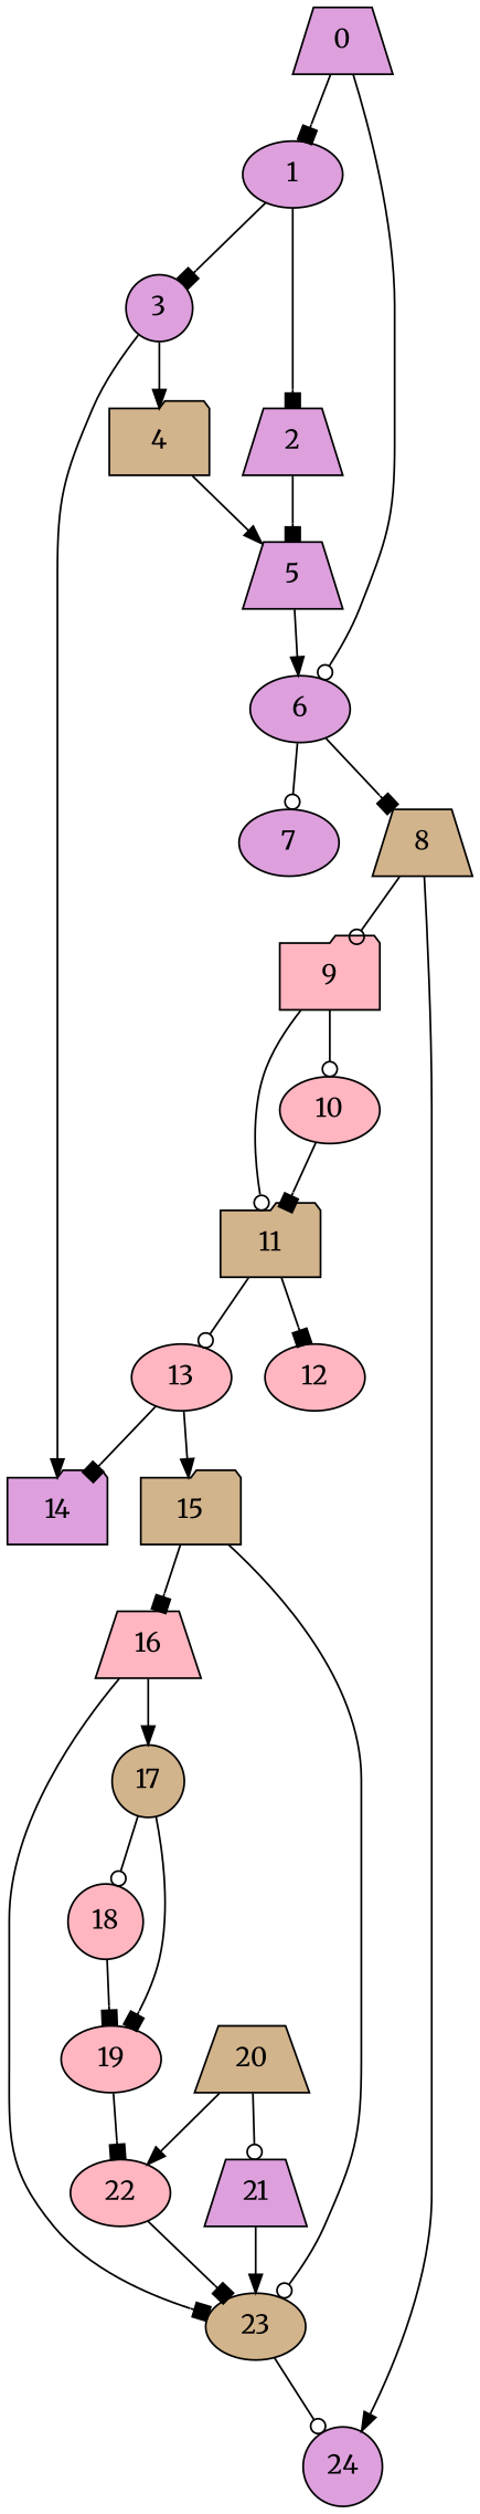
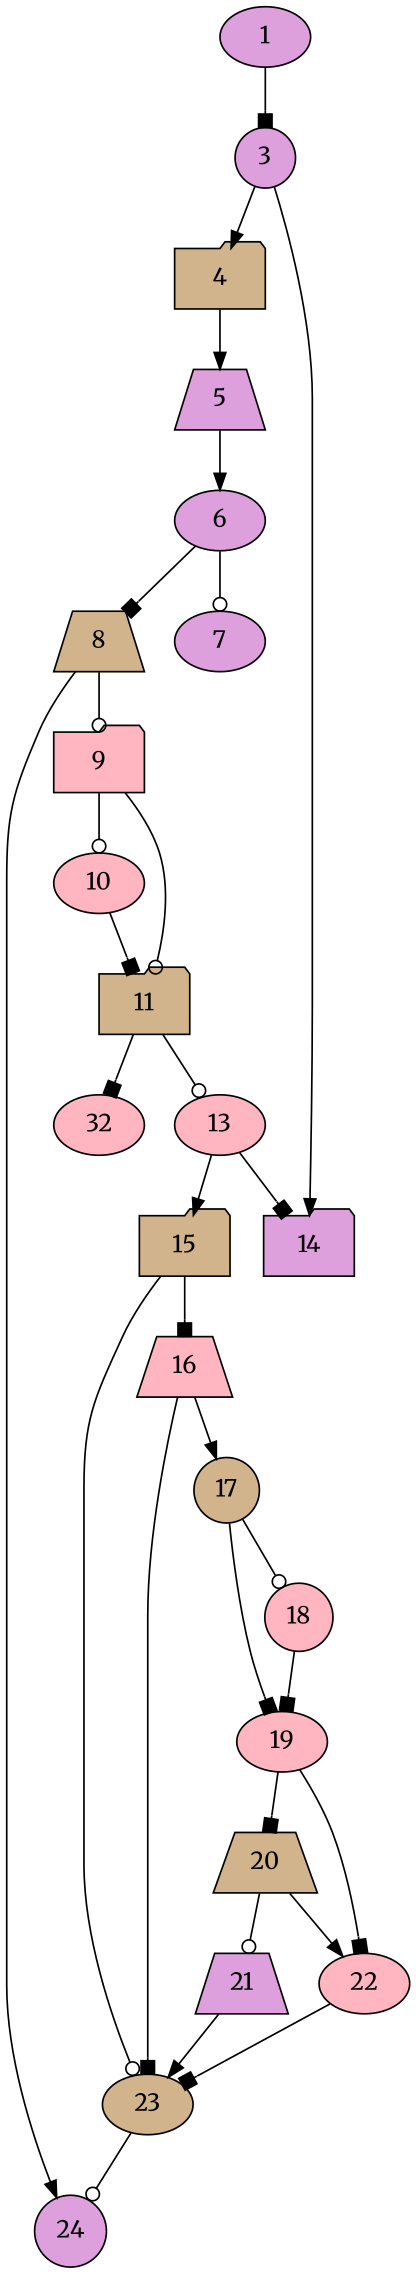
  digraph {
    fontname=Merriweather
    node [fillcolor=plum fontname=Merriweather shape=ellipse style=filled]
    edge [arrowhead=box fontname=Merriweather]
-   0 [shape=trapezium]
    1
    6
-   2 [shape=trapezium]
    3 [shape=circle]
    7
    8 [fillcolor=tan shape=trapezium]
    5 [shape=trapezium]
    4 [fillcolor=tan shape=folder]
    14 [shape=folder]
    9 [fillcolor=lightpink shape=folder]
    24 [shape=circle]
    10 [fillcolor=lightpink]
    11 [fillcolor=tan shape=folder]
-   12 [fillcolor=lightpink]
+   12 [fillcolor=lightpink label=32]
    13 [fillcolor=lightpink]
    15 [fillcolor=tan shape=folder]
    16 [fillcolor=lightpink shape=trapezium]
    23 [fillcolor=tan]
    17 [fillcolor=tan shape=circle]
    18 [fillcolor=lightpink shape=circle]
    19 [fillcolor=lightpink]
    20 [fillcolor=tan shape=trapezium]
    22 [fillcolor=lightpink]
    21 [shape=trapezium]
-   0 -> 1
-   0 -> 6 [arrowhead=odot]
-   1 -> 2
    1 -> 3
    6 -> 7 [arrowhead=odot]
    6 -> 8
-   2 -> 5
    3 -> 4 [arrowhead=normal]
    3 -> 14 [arrowhead=normal]
    8 -> 9 [arrowhead=odot]
    8 -> 24 [arrowhead=normal]
    5 -> 6 [arrowhead=normal]
    4 -> 5 [arrowhead=normal]
    9 -> 10 [arrowhead=odot]
    9 -> 11 [arrowhead=odot]
    10 -> 11
    11 -> 12
    11 -> 13 [arrowhead=odot]
    13 -> 14
    13 -> 15 [arrowhead=normal]
    15 -> 16
    15 -> 23 [arrowhead=odot]
    16 -> 23
    16 -> 17 [arrowhead=normal]
    23 -> 24 [arrowhead=odot]
    17 -> 18 [arrowhead=odot]
    17 -> 19
    18 -> 19
+   19 -> 20
    19 -> 22
    20 -> 22 [arrowhead=normal]
    20 -> 21 [arrowhead=odot]
    22 -> 23
    21 -> 23 [arrowhead=normal]
  }
